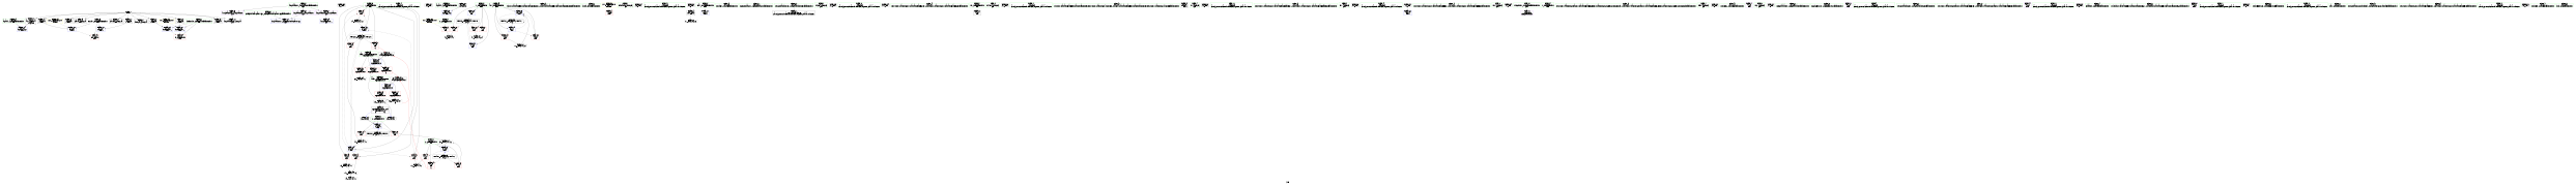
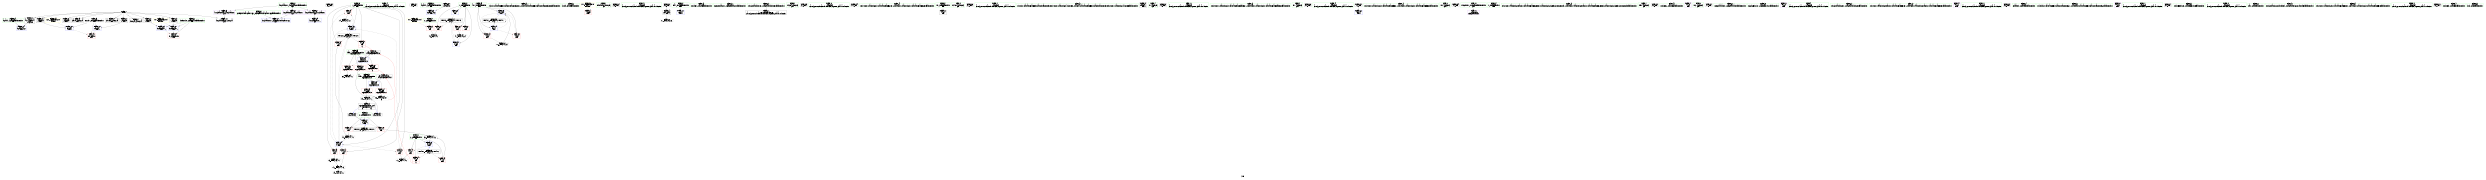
  digraph {
    label=SVFG
    node [color=green shape=record]
    edge [style=solid]
    n1 [color=grey label="{NodeID: 0\nNullPtr}"]
    n2 [color=black label="{NodeID: 61\n2\<--3\ndummyVal\<--dummyVal\n}"]
    n3 [color=black label="{NodeID: 62\n50\<--3\nargv\<--dummyVal\nmain\n1st arg main }"]
-   n4 [color=black label="{NodeID: 63\n154\<--3\n\<--dummyVal\nmain\n}"]
    n5 [color=black label="{NodeID: 64\n155\<--3\n\<--dummyVal\nmain\n}"]
    n6 [color=black label="{NodeID: 65\n157\<--3\n\<--dummyVal\nmain\n}"]
    n7 [color=black label="{NodeID: 66\n160\<--3\n\<--dummyVal\nmain\n}"]
    n8 [color=black label="{NodeID: 67\n161\<--3\n\<--dummyVal\nmain\n}"]
    n9 [color=black label="{NodeID: 68\n163\<--3\n\<--dummyVal\nmain\n}"]
    n10 [color=black label="{NodeID: 69\n216\<--3\nlpad.val\<--dummyVal\nmain\n}"]
    n11 [color=black label="{NodeID: 70\n217\<--3\nlpad.val30\<--dummyVal\nmain\n}"]
    n12 [color=blue label="{NodeID: 111\n295\<--3\nllvm.global_ctors_2\<--dummyVal\nGlob }" style=dotted]
    n13 [color=blue label="{NodeID: 114\n55\<--50\nargv.addr\<--argv\nmain\n}"]
    n14 [color=blue label="{NodeID: 120\n67\<--155\nexn.slot\<--\nmain\n}"]
    n15 [color=blue label="{NodeID: 121\n69\<--157\nehselector.slot\<--\nmain\n}"]
    n16 [color=blue label="{NodeID: 122\n67\<--161\nexn.slot\<--\nmain\n}"]
    n17 [color=blue label="{NodeID: 123\n69\<--163\nehselector.slot\<--\nmain\n}"]
    n18 [color=red label="{NodeID: 98\n214\<--67\nexn\<--exn.slot\nmain\n}"]
    n19 [color=red label="{NodeID: 99\n215\<--69\nsel\<--ehselector.slot\nmain\n}"]
    n20 [color=black label="{NodeID: 263\n85 = PHI()\n}"]
    n21 [color=red label="{NodeID: 97\n178\<--63\n\<--q\nmain\n}"]
    n22 [color=grey label="{NodeID: 201\n179 = Binary(178, 180, )\n}"]
    n23 [color=blue label="{NodeID: 126\n63\<--179\nq\<--div22\nmain\n}"]
    n24 [color=red label="{NodeID: 96\n171\<--63\n\<--q\nmain\n}"]
    n25 [color=black label="{NodeID: 226\nMR_16V_2 = PHI(MR_16V_4, MR_16V_1, )\npts\{64 \}\n}"]
    n26 [label="{NodeID: 14\n113\<--1\n\<--dummyObj\nCan only get source location for instruction, argument, global var or function.}"]
    n27 [color=black label="{NodeID: 277\n186 = PHI()\n}"]
    n28 [label="{NodeID: 28\n53\<--54\nargc.addr\<--argc.addr_field_insensitive\nmain\n}"]
    n29 [color=blue label="{NodeID: 113\n53\<--49\nargc.addr\<--argc\nmain\n}"]
    n30 [color=grey label="{NodeID: 208\n93 = cmp(91, 92, )\n}"]
    n31 [color=blue label="{NodeID: 125\n75\<--176\nans\<--add\nmain\n}"]
    n32 [color=red label="{NodeID: 102\n175\<--75\n\<--ans\nmain\n}"]
    n33 [color=red label="{NodeID: 103\n183\<--75\n\<--ans\nmain\n}"]
    n34 [color=black label="{NodeID: 228\nMR_24V_2 = PHI(MR_24V_3, MR_24V_1, )\npts\{76 \}\n}"]
    n35 [color=grey label="{NodeID: 202\n176 = Binary(175, 89, )\n}"]
    n36 [color=blue label="{NodeID: 124\n75\<--78\nans\<--\nmain\n}"]
    n37 [label="{NodeID: 42\n97\<--98\n_ZStlsISt11char_traitsIcEERSt13basic_ostreamIcT_ES5_PKc\<--_ZStlsISt11char_traitsIcEERSt13basic_ostreamIcT_ES5_PKc_field_insensitive\n}"]
    n38 [label="{NodeID: 56\n211\<--212\nfprintf\<--fprintf_field_insensitive\n}"]
    n39 [color=red label="{NodeID: 84\n202\<--16\n\<--stderr\nmain\n}"]
    n40 [label="{NodeID: 1\n7\<--1\n__dso_handle\<--dummyObj\nGlob }"]
    n41 [color=black label="{NodeID: 264\n152 = PHI()\n}"]
    n42 [label="{NodeID: 15\n120\<--1\n\<--dummyObj\nCan only get source location for instruction, argument, global var or function.}"]
    n43 [color=black label="{NodeID: 278\n203 = PHI()\n}"]
    n44 [color=black label="{NodeID: 74\n206\<--203\nconv\<--call27\nmain\n}"]
    n45 [color=grey label="{NodeID: 206\n207 = Binary(206, 208, )\n}"]
    n46 [color=blue label="{NodeID: 112\n51\<--78\nretval\<--\nmain\n}"]
    n47 [label="{NodeID: 29\n55\<--56\nargv.addr\<--argv.addr_field_insensitive\nmain\n}"]
    n48 [color=grey label="{NodeID: 209\n263 = cmp(262, 113, )\n}"]
    n49 [color=grey label="{NodeID: 210\n173 = cmp(171, 172, )\n}"]
    n50 [color=red label="{NodeID: 92\n131\<--63\n\<--q\nmain\n|{<s0>15}}"]
    n51 [color=red label="{NodeID: 93\n141\<--63\n\<--q\nmain\n}"]
    n52 [color=blue label="{NodeID: 119\n63\<--142\nq\<--div17\nmain\n}"]
    n53 [color=black label="{NodeID: 262\n255 = PHI(131, 268, )\n1st arg _Z3gcdIyET_S0_S0_ }"]
    n54 [color=grey label="{NodeID: 199\n142 = Binary(141, 140, )\n}"]
    n55 [color=red label="{NodeID: 94\n144\<--63\n\<--q\nmain\n}"]
    n56 [color=red label="{NodeID: 95\n145\<--63\n\<--q\nmain\n}"]
    n57 [label="{NodeID: 43\n101\<--102\n_ZNSolsEi\<--_ZNSolsEi_field_insensitive\n}"]
    n58 [label="{NodeID: 57\n235\<--236\n__gxx_personality_v0\<--__gxx_personality_v0_field_insensitive\n}"]
    n59 [color=black label="{NodeID: 71\n32\<--33\n\<--_ZNSt8ios_base4InitD1Ev\nCan only get source location for instruction, argument, global var or function.}"]
    n60 [color=red label="{NodeID: 85\n92\<--57\n\<--T\nmain\n}"]
    n61 [label="{NodeID: 2\n8\<--1\n_ZSt3cin\<--dummyObj\nGlob }"]
    n62 [color=black label="{NodeID: 265\n31 = PHI()\n}"]
    n63 [label="{NodeID: 16\n122\<--1\n\<--dummyObj\nCan only get source location for instruction, argument, global var or function.}"]
    n64 [color=black label="{NodeID: 279\n210 = PHI()\n}"]
    n65 [label="{NodeID: 30\n57\<--58\nT\<--T_field_insensitive\nmain\n}"]
    n66 [color=blue label="{NodeID: 127\n59\<--197\nt\<--inc\nmain\n}"]
    n67 [color=black label="{NodeID: 224\nMR_12V_3 = PHI(MR_12V_4, MR_12V_2, )\npts\{60 \}\n}"]
    n68 [color=red label="{NodeID: 86\n91\<--59\n\<--t\nmain\n}"]
    n69 [color=red label="{NodeID: 87\n99\<--59\n\<--t\nmain\n}"]
    n70 [color=red label="{NodeID: 88\n196\<--59\n\<--t\nmain\n}"]
    n71 [color=grey label="{NodeID: 207\n197 = Binary(196, 89, )\n}"]
    n72 [label="{NodeID: 44\n106\<--107\n_ZNSt7__cxx1112basic_stringIcSt11char_traitsIcESaIcEEC1Ev\<--_ZNSt7__cxx1112basic_stringIcSt11char_traitsIcESaIcEEC1Ev_field_insensitive\n}"]
    n73 [label="{NodeID: 58\n256\<--257\na.addr\<--a.addr_field_insensitive\n_Z3gcdIyET_S0_S0_\n}"]
    n74 [color=red label="{NodeID: 104\n266\<--256\n\<--a.addr\n_Z3gcdIyET_S0_S0_\n}"]
    n75 [color=red label="{NodeID: 105\n271\<--256\n\<--a.addr\n_Z3gcdIyET_S0_S0_\n}"]
    n76 [color=blue label="{NodeID: 128\n256\<--254\na.addr\<--a\n_Z3gcdIyET_S0_S0_\n}"]
    n77 [color=grey label="{NodeID: 205\n268 = Binary(266, 267, )\n|{<s0>25}}"]
    n78 [color=black label="{NodeID: 198\n273 = PHI(269, 271, )\n}"]
    n79 [color=black label="{NodeID: 75\n253\<--273\n_Z3gcdIyET_S0_S0__ret\<--cond\n_Z3gcdIyET_S0_S0_\n|{<s0>15|<s1>25}}"]
    n80 [color=black label="{NodeID: 72\n125\<--71\n\<--sin\nmain\n}"]
    n81 [label="{NodeID: 3\n9\<--1\n_ZSt4cout\<--dummyObj\nGlob }"]
    n82 [color=black label="{NodeID: 266\n81 = PHI()\n}"]
    n83 [color=red label="{NodeID: 100\n136\<--73\n\<--g\nmain\n}"]
    n84 [color=grey label="{NodeID: 204\n138 = Binary(137, 136, )\n}"]
    n85 [color=blue label="{NodeID: 118\n61\<--138\np\<--div\nmain\n}"]
    n86 [color=black label="{NodeID: 225\nMR_14V_2 = PHI(MR_14V_3, MR_14V_1, )\npts\{62 \}\n}"]
    n87 [color=red label="{NodeID: 91\n172\<--61\n\<--p\nmain\n}"]
    n88 [label="{NodeID: 17\n147\<--1\n\<--dummyObj\nCan only get source location for instruction, argument, global var or function.}"]
    n89 [label="{NodeID: 31\n59\<--60\nt\<--t_field_insensitive\nmain\n}"]
    n90 [color=blue label="{NodeID: 115\n59\<--89\nt\<--\nmain\n}"]
    n91 [color=grey label="{NodeID: 211\n149 = cmp(148, 113, )\n}"]
    n92 [label="{NodeID: 45\n109\<--110\n_ZStrsIcSt11char_traitsIcESaIcEERSt13basic_istreamIT_T0_ES7_RNSt7__cxx1112basic_stringIS4_S5_T1_EE\<--_ZStrsIcSt11char_traitsIcESaIcEERSt13basic_istreamIT_T0_ES7_RNSt7__cxx1112basic_stringIS4_S5_T1_EE_field_insensitive\n}"]
    n93 [color=red label="{NodeID: 89\n130\<--61\n\<--p\nmain\n|{<s0>15}}"]
    n94 [color=red label="{NodeID: 90\n137\<--61\n\<--p\nmain\n}"]
    n95 [color=black label="{NodeID: 261\n254 = PHI(130, 265, )\n0th arg _Z3gcdIyET_S0_S0_ }"]
    n96 [label="{NodeID: 59\n258\<--259\nb.addr\<--b.addr_field_insensitive\n_Z3gcdIyET_S0_S0_\n}"]
    n97 [color=red label="{NodeID: 106\n262\<--258\n\<--b.addr\n_Z3gcdIyET_S0_S0_\n}"]
    n98 [color=red label="{NodeID: 107\n265\<--258\n\<--b.addr\n_Z3gcdIyET_S0_S0_\n|{<s0>25}}"]
    n99 [color=red label="{NodeID: 108\n267\<--258\n\<--b.addr\n_Z3gcdIyET_S0_S0_\n}"]
    n100 [color=blue label="{NodeID: 129\n258\<--255\nb.addr\<--b\n_Z3gcdIyET_S0_S0_\n}"]
    n101 [color=yellow label="{NodeID: 239\n18V_1 = ENCHI(MR_18V_0)\npts\{68 \}\nFun[main]}" style=double]
    n102 [color=black label="{NodeID: 73\n48\<--78\nmain_ret\<--\nmain\n}"]
    n103 [label="{NodeID: 4\n10\<--1\n.str\<--dummyObj\nGlob }"]
    n104 [color=black label="{NodeID: 267\n96 = PHI()\n}"]
    n105 [color=red label="{NodeID: 101\n140\<--73\n\<--g\nmain\n}"]
    n106 [label="{NodeID: 18\n180\<--1\n\<--dummyObj\nCan only get source location for instruction, argument, global var or function.}"]
    n107 [color=black label="{NodeID: 275\n132 = PHI(253, )\n}"]
    n108 [color=black label="{NodeID: 259\n269 = PHI(253, )\n}"]
    n109 [color=blue label="{NodeID: 117\n73\<--132\ng\<--call16\nmain\n}"]
    n110 [label="{NodeID: 32\n61\<--62\np\<--p_field_insensitive\nmain\n}"]
    n111 [label="{NodeID: 46\n114\<--115\n_ZNKSt7__cxx1112basic_stringIcSt11char_traitsIcESaIcEE4findEcm\<--_ZNKSt7__cxx1112basic_stringIcSt11char_traitsIcESaIcEE4findEcm_field_insensitive\n}"]
    n112 [color=grey label="{NodeID: 200\n148 = Binary(144, 146, )\n}"]
    n113 [color=grey label="{NodeID: 203\n146 = Binary(145, 147, )\n}"]
    n114 [label="{NodeID: 60\n21\<--289\n_GLOBAL__sub_I_aropan_0_1.cpp\<--_GLOBAL__sub_I_aropan_0_1.cpp_field_insensitive\n}"]
    n115 [color=blue label="{NodeID: 110\n294\<--21\nllvm.global_ctors_1\<--_GLOBAL__sub_I_aropan_0_1.cpp\nGlob }"]
    n116 [color=yellow label="{NodeID: 240\n20V_1 = ENCHI(MR_20V_0)\npts\{70 \}\nFun[main]}" style=double]
    n117 [label="{NodeID: 5\n12\<--1\n.str.1\<--dummyObj\nGlob }"]
    n118 [color=black label="{NodeID: 268\n100 = PHI()\n}"]
    n119 [label="{NodeID: 19\n208\<--1\n\<--dummyObj\nCan only get source location for instruction, argument, global var or function.}"]
    n120 [color=blue label="{NodeID: 116\n116\<--120\ncall8\<--\nmain\n}"]
    n121 [label="{NodeID: 33\n63\<--64\nq\<--q_field_insensitive\nmain\n}"]
    n122 [label="{NodeID: 47\n117\<--118\n_ZNSt7__cxx1112basic_stringIcSt11char_traitsIcESaIcEEixEm\<--_ZNSt7__cxx1112basic_stringIcSt11char_traitsIcESaIcEEixEm_field_insensitive\n}"]
    n123 [color=black label="{NodeID: 227\nMR_22V_2 = PHI(MR_22V_3, MR_22V_1, )\npts\{74 \}\n}"]
    n124 [label="{NodeID: 6\n14\<--1\n.str.2\<--dummyObj\nGlob }"]
    n125 [color=black label="{NodeID: 269\n104 = PHI()\n}"]
    n126 [label="{NodeID: 20\n4\<--6\n_ZStL8__ioinit\<--_ZStL8__ioinit_field_insensitive\nGlob }"]
    n127 [color=purple label="{NodeID: 76\n30\<--4\n\<--_ZStL8__ioinit\n__cxx_global_var_init\n}"]
    n128 [label="{NodeID: 34\n65\<--66\ns\<--s_field_insensitive\nmain\n}"]
    n129 [label="{NodeID: 48\n123\<--124\n_ZNSt7__cxx1119basic_istringstreamIcSt11char_traitsIcESaIcEEC1ERKNS_12basic_stringIcS2_S3_EESt13_Ios_Openmode\<--_ZNSt7__cxx1119basic_istringstreamIcSt11char_traitsIcESaIcEEC1ERKNS_12basic_stringIcS2_S3_EESt13_Ios_Openmode_field_insensitive\n}"]
    n130 [label="{NodeID: 7\n16\<--1\nstderr\<--dummyObj\nGlob }"]
    n131 [color=black label="{NodeID: 270\n108 = PHI()\n}"]
    n132 [label="{NodeID: 21\n19\<--23\nllvm.global_ctors\<--llvm.global_ctors_field_insensitive\nGlob }"]
    n133 [color=purple label="{NodeID: 81\n293\<--19\nllvm.global_ctors_0\<--llvm.global_ctors\nGlob }"]
    n134 [color=purple label="{NodeID: 82\n294\<--19\nllvm.global_ctors_1\<--llvm.global_ctors\nGlob }"]
    n135 [color=purple label="{NodeID: 83\n295\<--19\nllvm.global_ctors_2\<--llvm.global_ctors\nGlob }"]
    n136 [color=blue label="{NodeID: 109\n293\<--20\nllvm.global_ctors_0\<--\nGlob }"]
    n137 [color=grey label="{NodeID: 35\n67\<--68\nexn.slot\<--exn.slot_field_insensitive\nmain\n}"]
    n138 [label="{NodeID: 49\n127\<--128\n_ZNSirsERy\<--_ZNSirsERy_field_insensitive\n}"]
    n139 [color=purple label="{NodeID: 77\n95\<--10\n\<--.str\nmain\n}"]
    n140 [label="{NodeID: 8\n17\<--1\n.str.3\<--dummyObj\nGlob }"]
    n141 [color=black label="{NodeID: 271\n111 = PHI()\n}"]
    n142 [label="{NodeID: 22\n24\<--25\n__cxx_global_var_init\<--__cxx_global_var_init_field_insensitive\n}"]
    n143 [label="{NodeID: 36\n69\<--70\nehselector.slot\<--ehselector.slot_field_insensitive\nmain\n}"]
    n144 [label="{NodeID: 50\n133\<--134\n_Z3gcdIyET_S0_S0_\<--_Z3gcdIyET_S0_S0__field_insensitive\n}"]
    n145 [color=purple label="{NodeID: 78\n103\<--12\n\<--.str.1\nmain\n}"]
    n146 [label="{NodeID: 9\n20\<--1\n\<--dummyObj\nCan only get source location for instruction, argument, global var or function.}"]
    n147 [color=black label="{NodeID: 272\n116 = PHI()\n}"]
    n148 [label="{NodeID: 23\n28\<--29\n_ZNSt8ios_base4InitC1Ev\<--_ZNSt8ios_base4InitC1Ev_field_insensitive\n}"]
    n149 [label="{NodeID: 37\n71\<--72\nsin\<--sin_field_insensitive\nmain\n}"]
    n150 [label="{NodeID: 51\n166\<--167\n_ZNSt7__cxx1119basic_istringstreamIcSt11char_traitsIcESaIcEED1Ev\<--_ZNSt7__cxx1119basic_istringstreamIcSt11char_traitsIcESaIcEED1Ev_field_insensitive\n}"]
    n151 [color=yellow label="{NodeID: 231\n2V_1 = ENCHI(MR_2V_0)\npts\{1 \}\nFun[main]}" style=double]
    n152 [color=purple label="{NodeID: 79\n151\<--14\n\<--.str.2\nmain\n}"]
    n153 [label="{NodeID: 10\n78\<--1\n\<--dummyObj\nCan only get source location for instruction, argument, global var or function.}"]
    n154 [color=black label="{NodeID: 273\n126 = PHI()\n}"]
    n155 [label="{NodeID: 24\n34\<--35\n__cxa_atexit\<--__cxa_atexit_field_insensitive\n}"]
    n156 [label="{NodeID: 38\n73\<--74\ng\<--g_field_insensitive\nmain\n}"]
    n157 [label="{NodeID: 52\n187\<--188\n_ZSt4endlIcSt11char_traitsIcEERSt13basic_ostreamIT_T0_ES6_\<--_ZSt4endlIcSt11char_traitsIcEERSt13basic_ostreamIT_T0_ES6__field_insensitive\n}"]
    n158 [color=purple label="{NodeID: 80\n209\<--17\n\<--.str.3\nmain\n}"]
    n159 [color=black label="{NodeID: 260\n49 = PHI()\n0th arg main }"]
    n160 [label="{NodeID: 11\n82\<--1\n\<--dummyObj\nCan only get source location for instruction, argument, global var or function.}"]
    n161 [color=black label="{NodeID: 274\n129 = PHI()\n}"]
    n162 [label="{NodeID: 25\n33\<--39\n_ZNSt8ios_base4InitD1Ev\<--_ZNSt8ios_base4InitD1Ev_field_insensitive\n}"]
    n163 [label="{NodeID: 39\n75\<--76\nans\<--ans_field_insensitive\nmain\n}"]
    n164 [label="{NodeID: 53\n189\<--190\n_ZNSolsEPFRSoS_E\<--_ZNSolsEPFRSoS_E_field_insensitive\n}"]
    n165 [label="{NodeID: 12\n89\<--1\n\<--dummyObj\nCan only get source location for instruction, argument, global var or function.}"]
    n166 [label="{NodeID: 26\n46\<--47\nmain\<--main_field_insensitive\n}"]
    n167 [label="{NodeID: 40\n83\<--84\n_ZNSt8ios_base15sync_with_stdioEb\<--_ZNSt8ios_base15sync_with_stdioEb_field_insensitive\n}"]
    n168 [label="{NodeID: 54\n193\<--194\n_ZNSt7__cxx1112basic_stringIcSt11char_traitsIcESaIcEED1Ev\<--_ZNSt7__cxx1112basic_stringIcSt11char_traitsIcESaIcEED1Ev_field_insensitive\n}"]
    n169 [label="{NodeID: 13\n112\<--1\n\<--dummyObj\nCan only get source location for instruction, argument, global var or function.}"]
    n170 [color=black label="{NodeID: 276\n184 = PHI()\n}"]
    n171 [label="{NodeID: 27\n51\<--52\nretval\<--retval_field_insensitive\nmain\n}"]
    n172 [label="{NodeID: 41\n86\<--87\n_ZNSirsERi\<--_ZNSirsERi_field_insensitive\n}"]
    n173 [label="{NodeID: 55\n204\<--205\nclock\<--clock_field_insensitive\n}"]
    n174 [color=yellow label="{NodeID: 235\n10V_1 = ENCHI(MR_10V_0)\npts\{58 \}\nFun[main]}" style=double]
    n1 -> n2
    n1 -> n3
-   n1 -> n4
    n1 -> n5
    n1 -> n6
    n1 -> n7
    n1 -> n8
    n1 -> n9
    n1 -> n10
    n1 -> n11
    n1 -> n12
    n3 -> n13
    n5 -> n14
    n6 -> n15
    n8 -> n16
    n9 -> n17
    n14 -> n18 [style=dashed]
    n15 -> n19 [style=dashed]
    n16 -> n18 [style=dashed]
    n17 -> n19 [style=dashed]
    n21 -> n22
    n22 -> n23
    n23 -> n21 [style=dashed]
    n23 -> n23 [style=dashed]
    n23 -> n24 [style=dashed]
    n23 -> n25 [style=dashed]
    n24 -> n49
    n25 -> n50 [style=dashed]
    n25 -> n51 [style=dashed]
    n25 -> n52 [style=dashed]
    n28 -> n29
    n31 -> n31 [style=dashed]
    n31 -> n32 [style=dashed]
    n31 -> n33 [style=dashed]
    n31 -> n34 [style=dashed]
    n32 -> n35
    n34 -> n34 [style=dashed]
    n34 -> n36 [style=dashed]
    n35 -> n31
    n36 -> n31 [style=dashed]
    n36 -> n32 [style=dashed]
    n36 -> n33 [style=dashed]
    n36 -> n34 [style=dashed]
    n43 -> n44
    n44 -> n45
    n47 -> n13
    n50 -> n53 [color=red tailport=s0]
    n51 -> n54
    n52 -> n21 [style=dashed]
    n52 -> n23 [style=dashed]
    n52 -> n24 [style=dashed]
    n52 -> n25 [style=dashed]
    n52 -> n55 [style=dashed]
    n52 -> n56 [style=dashed]
    n53 -> n100
    n54 -> n52
    n55 -> n112
    n56 -> n113
    n60 -> n30
    n65 -> n60
    n66 -> n67 [style=dashed]
    n67 -> n66 [style=dashed]
    n67 -> n68 [style=dashed]
    n67 -> n69 [style=dashed]
    n67 -> n70 [style=dashed]
    n68 -> n30
    n70 -> n71
    n71 -> n66
    n73 -> n74
    n73 -> n75
    n73 -> n76
    n74 -> n77
    n75 -> n78
    n76 -> n74 [style=dashed]
    n76 -> n75 [style=dashed]
    n77 -> n53 [color=red tailport=s0]
    n78 -> n79
    n79 -> n107 [color=blue tailport=s0]
    n79 -> n108 [color=blue tailport=s1]
    n83 -> n84
    n84 -> n85
    n85 -> n86 [style=dashed]
    n85 -> n87 [style=dashed]
    n86 -> n85 [color=blue style=dashed]
    n86 -> n93 [style=dashed]
    n86 -> n94 [style=dashed]
    n87 -> n49
    n89 -> n66
    n89 -> n68
    n89 -> n69
    n89 -> n70
    n89 -> n90
    n90 -> n67 [style=dashed]
    n93 -> n95 [color=red tailport=s0]
    n94 -> n84
    n95 -> n76
    n96 -> n97
    n96 -> n98
    n96 -> n99
    n96 -> n100
    n97 -> n48
    n98 -> n95 [color=red tailport=s0]
    n99 -> n77
    n100 -> n97 [style=dashed]
    n100 -> n98 [style=dashed]
    n100 -> n99 [style=dashed]
    n101 -> n14 [style=dashed]
    n105 -> n54
    n107 -> n109
    n108 -> n78
    n109 -> n83 [style=dashed]
    n109 -> n105 [style=dashed]
    n109 -> n123 [style=dashed]
    n110 -> n85
    n110 -> n87
    n110 -> n93
    n110 -> n94
    n112 -> n91
    n113 -> n112
    n114 -> n115
    n116 -> n15 [style=dashed]
    n116 -> n17 [style=dashed]
    n121 -> n21
    n121 -> n23
    n121 -> n24
    n121 -> n50
    n121 -> n51
    n121 -> n52
    n121 -> n55
    n121 -> n56
    n123 -> n109 [color=blue style=dashed]
    n126 -> n127
    n132 -> n133
    n132 -> n134
    n132 -> n135
    n133 -> n136
    n134 -> n115
    n135 -> n12
    n137 -> n14
    n137 -> n16
    n137 -> n18
    n143 -> n15
    n143 -> n17
    n143 -> n19
    n147 -> n120
    n149 -> n80
    n151 -> n39 [style=dashed]
    n156 -> n83
    n156 -> n105
    n156 -> n109
    n159 -> n29
    n162 -> n59
    n163 -> n31
    n163 -> n32
    n163 -> n33
    n163 -> n36
    n171 -> n46
    n174 -> n60 [style=dashed]
  }
